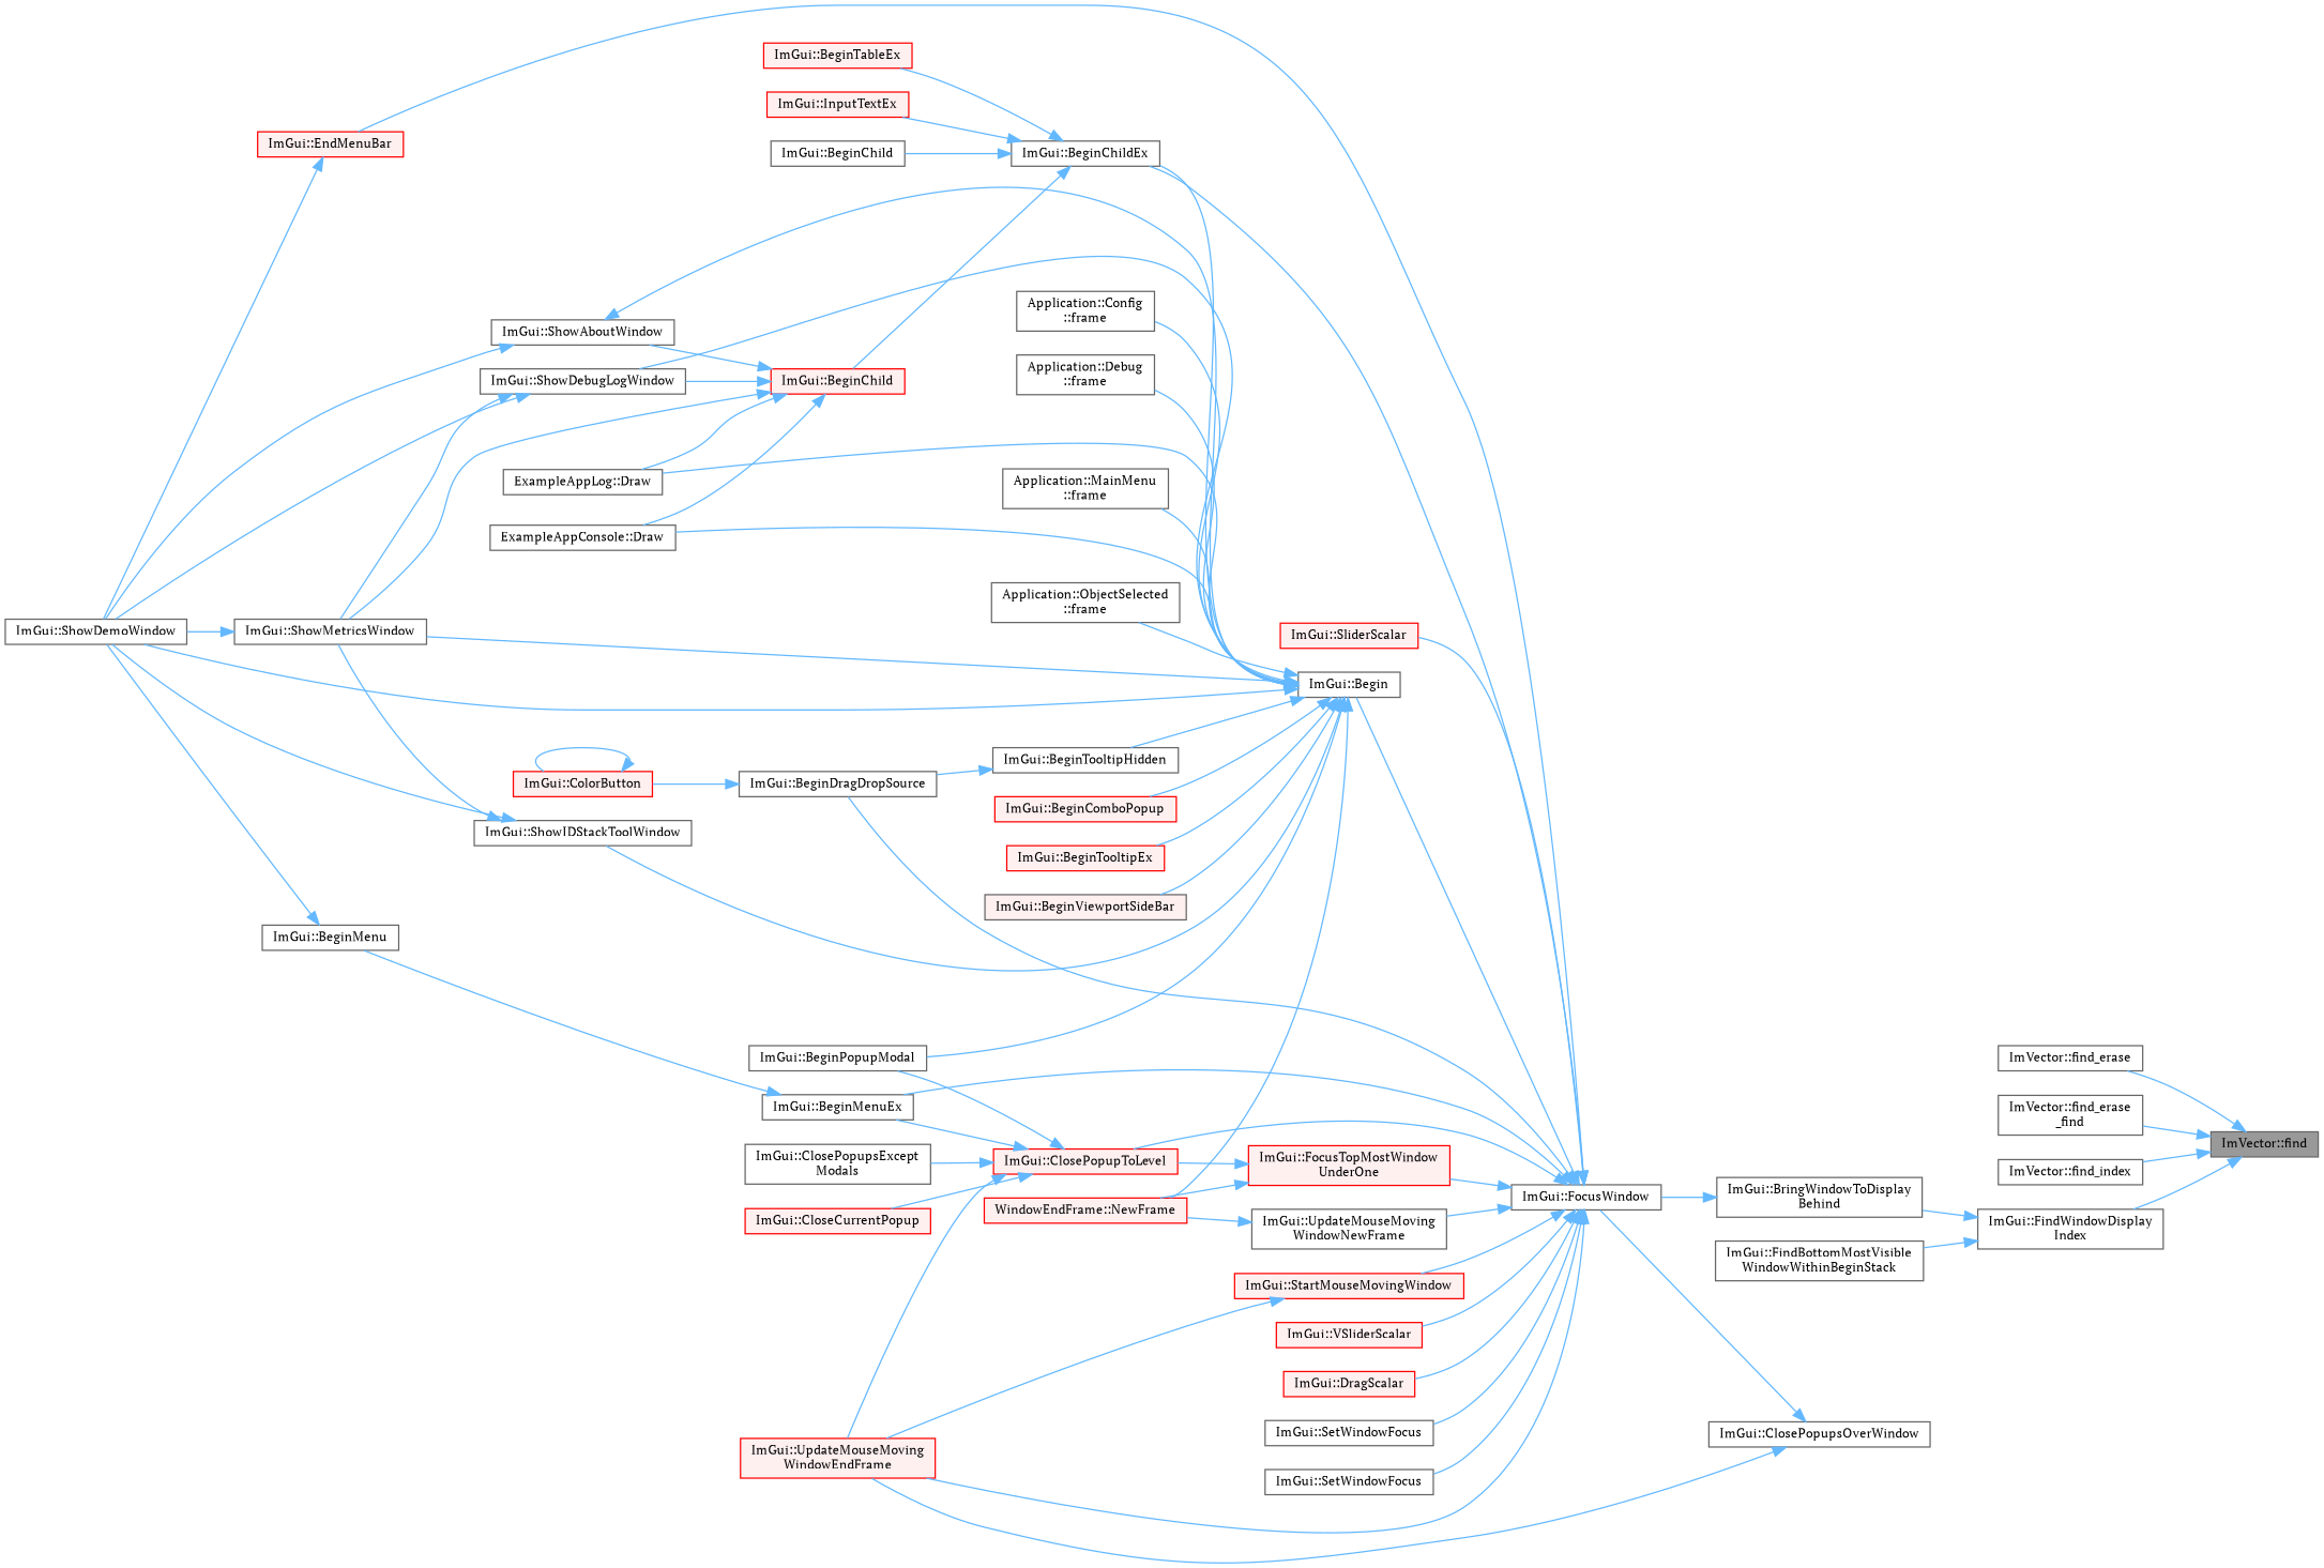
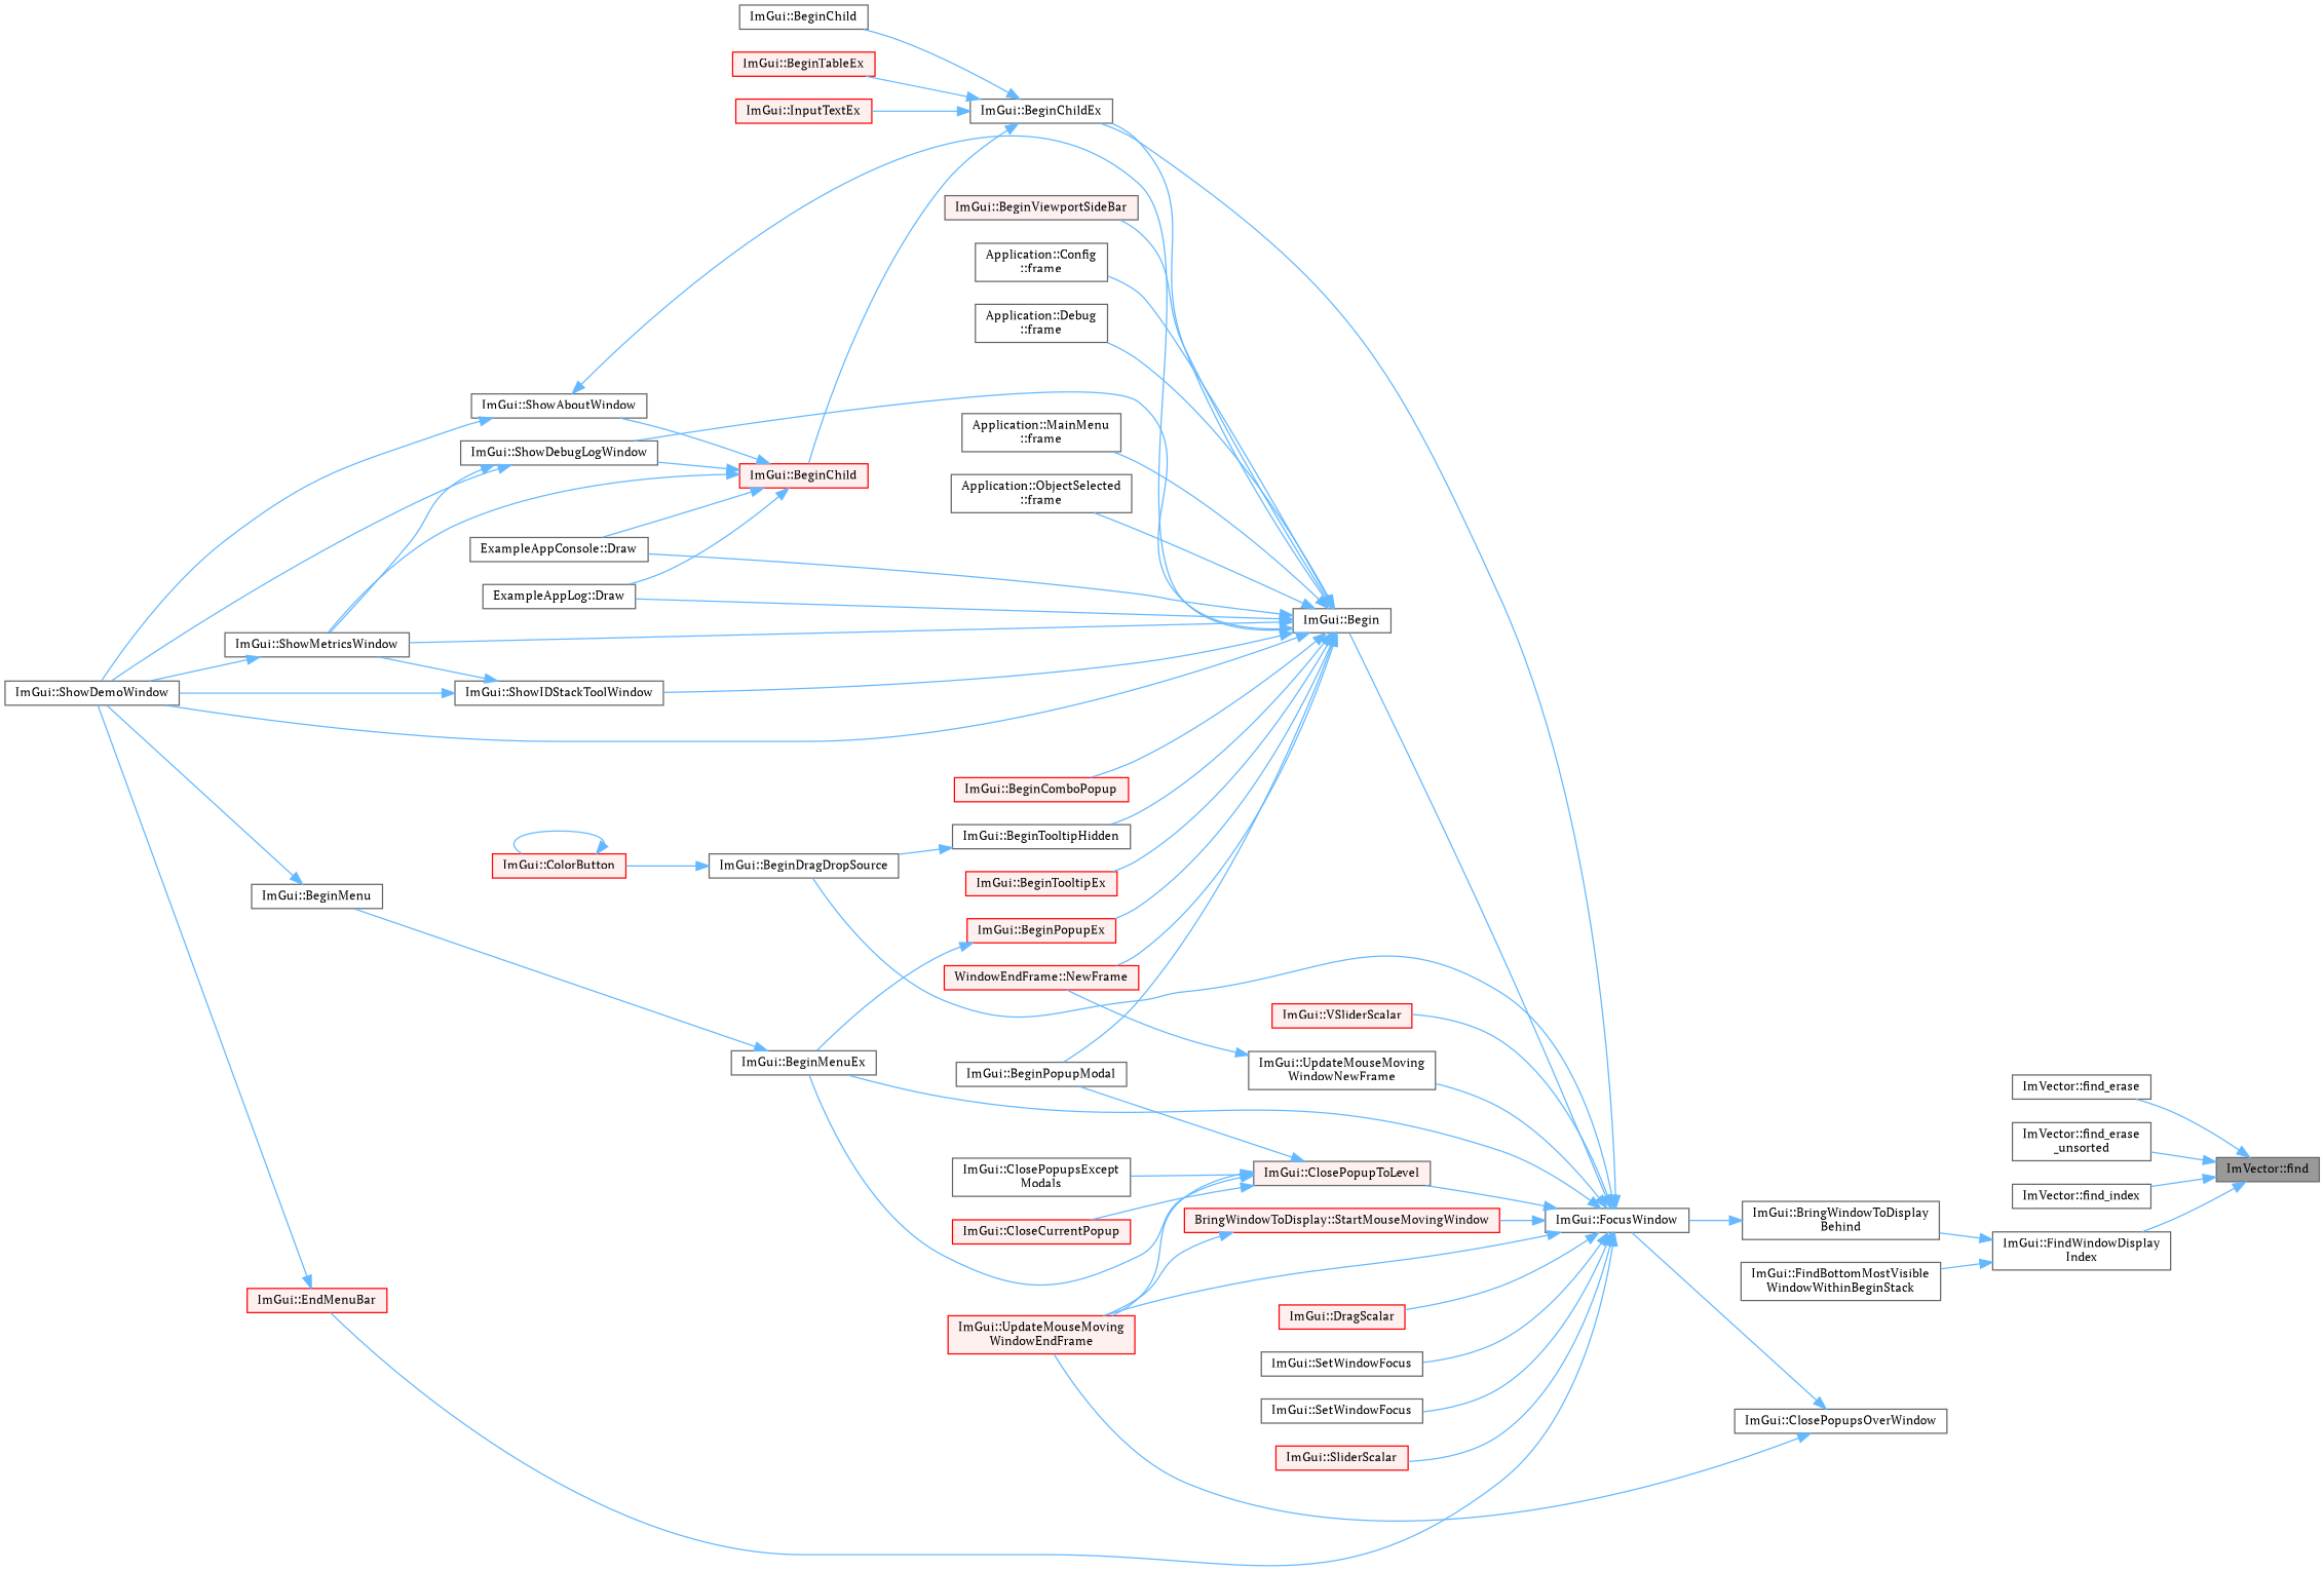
  digraph {
    fontname="PT Serif"
    rankdir=RL
    node [color=grey40 fillcolor=white fontname="PT Serif" fontsize=10 shape=box style=filled]
    edge [color=steelblue1 dir=back fontname="PT Serif" fontsize=10 labelfontname=Helvetica labelfontsize=10 style=solid]
    n1 [color=gray40 fillcolor=grey60 fontcolor=black height=0.2 label="ImVector::find" width=0.4]
    n2 [height=0.2 label="ImVector::find_erase" width=0.4]
-   n3 [height=0.2 label="ImVector::find_erase\l_find" width=0.4]
+   n3 [height=0.2 label="ImVector::find_erase\l_unsorted" width=0.4]
    n4 [height=0.2 label="ImVector::find_index" width=0.4]
    n5 [height=0.2 label="ImGui::FindWindowDisplay\lIndex" width=0.4]
    n6 [height=0.2 label="ImGui::BringWindowToDisplay\lBehind" width=0.4]
    n7 [height=0.2 label="ImGui::FindBottomMostVisible\lWindowWithinBeginStack" width=0.4]
    n8 [height=0.2 label="ImGui::FocusWindow" width=0.4]
    n9 [height=0.2 label="ImGui::Begin" width=0.4]
    n10 [height=0.2 label="ImGui::BeginChildEx" width=0.4]
    n11 [height=0.2 label="ImGui::BeginMenuEx" width=0.4]
    n12 [height=0.2 label="ImGui::BeginDragDropSource" width=0.4]
-   n13 [color=red fillcolor="#FFF0F0" height=0.2 label="ImGui::ClosePopupToLevel" width=0.4]
+   n13 [fillcolor="#FFF0F0" height=0.2 label="ImGui::ClosePopupToLevel" width=0.4]
    n14 [color=red fillcolor="#FFF0F0" height=0.2 label="ImGui::UpdateMouseMoving\lWindowEndFrame" width=0.4]
    n15 [color=red fillcolor="#FFF0F0" height=0.2 label="ImGui::DragScalar" width=0.4]
    n16 [color=red fillcolor="#FFF0F0" height=0.2 label="ImGui::EndMenuBar" width=0.4]
-   n17 [color=red fillcolor="#FFF0F0" height=0.2 label="ImGui::FocusTopMostWindow\lUnderOne" width=0.4]
    n18 [height=0.2 label="ImGui::SetWindowFocus" width=0.4]
    n19 [height=0.2 label="ImGui::SetWindowFocus" width=0.4]
    n20 [color=red fillcolor="#FFF0F0" height=0.2 label="ImGui::SliderScalar" width=0.4]
-   n21 [color=red fillcolor="#FFF0F0" height=0.2 label="ImGui::StartMouseMovingWindow" width=0.4]
+   n21 [color=red fillcolor="#FFF0F0" height=0.2 label="BringWindowToDisplay::StartMouseMovingWindow" width=0.4]
    n22 [height=0.2 label="ImGui::UpdateMouseMoving\lWindowNewFrame" width=0.4]
    n23 [color=red fillcolor="#FFF0F0" height=0.2 label="ImGui::VSliderScalar" width=0.4]
    n24 [height=0.2 label="ExampleAppConsole::Draw" width=0.4]
    n25 [height=0.2 label="ExampleAppLog::Draw" width=0.4]
    n26 [height=0.2 label="ImGui::ShowDemoWindow" width=0.4]
    n27 [height=0.2 label="ImGui::ShowDebugLogWindow" width=0.4]
    n28 [height=0.2 label="ImGui::ShowMetricsWindow" width=0.4]
    n29 [color=red fillcolor="#FFF0F0" height=0.2 label="ImGui::BeginComboPopup" width=0.4]
+   n30 [color=red fillcolor="#FFF0F0" height=0.2 label="ImGui::BeginPopupEx" width=0.4]
    n31 [height=0.2 label="ImGui::BeginPopupModal" width=0.4]
    n32 [color=red fillcolor="#FFF0F0" height=0.2 label="ImGui::BeginTooltipEx" width=0.4]
    n33 [height=0.2 label="ImGui::BeginTooltipHidden" width=0.4]
    n34 [fillcolor="#FFF0F0" height=0.2 label="ImGui::BeginViewportSideBar" width=0.4]
    n35 [height=0.2 label="Application::Config\l::frame" width=0.4]
    n36 [height=0.2 label="Application::Debug\l::frame" width=0.4]
    n37 [height=0.2 label="Application::MainMenu\l::frame" width=0.4]
    n38 [height=0.2 label="Application::ObjectSelected\l::frame" width=0.4]
    n39 [color=red fillcolor="#FFF0F0" height=0.2 label="WindowEndFrame::NewFrame" width=0.4]
    n40 [height=0.2 label="ImGui::ShowIDStackToolWindow" width=0.4]
    n41 [color=red fillcolor="#FFF0F0" height=0.2 label="ImGui::InputTextEx" width=0.4]
    n42 [color=red fillcolor="#FFF0F0" height=0.2 label="ImGui::BeginChild" width=0.4]
    n43 [height=0.2 label="ImGui::BeginChild" width=0.4]
    n44 [color=red fillcolor="#FFF0F0" height=0.2 label="ImGui::BeginTableEx" width=0.4]
    n45 [height=0.2 label="ImGui::BeginMenu" width=0.4]
    n46 [color=red fillcolor="#FFF0F0" height=0.2 label="ImGui::ColorButton" width=0.4]
    n47 [color=red fillcolor="#FFF0F0" height=0.2 label="ImGui::CloseCurrentPopup" width=0.4]
    n48 [height=0.2 label="ImGui::ClosePopupsExcept\lModals" width=0.4]
    n49 [height=0.2 label="ImGui::ShowAboutWindow" width=0.4]
    n50 [height=0.2 label="ImGui::ClosePopupsOverWindow" width=0.4]
    n1 -> n2
    n1 -> n3
    n1 -> n4
    n1 -> n5
    n5 -> n6
    n5 -> n7
    n6 -> n8
    n8 -> n9
    n8 -> n10
    n8 -> n11
    n8 -> n12
    n8 -> n13
    n8 -> n14
    n8 -> n15
    n8 -> n16
-   n8 -> n17
    n8 -> n18
    n8 -> n19
    n8 -> n20
    n8 -> n21
    n8 -> n22
    n8 -> n23
    n9 -> n10
    n9 -> n24
    n9 -> n25
    n9 -> n26
    n9 -> n27
    n9 -> n28
    n9 -> n29
+   n9 -> n30
    n9 -> n31
    n9 -> n32
    n9 -> n33
    n9 -> n34
    n9 -> n35
    n9 -> n36
    n9 -> n37
    n9 -> n38
    n9 -> n39
    n9 -> n40
    n10 -> n41
    n10 -> n42
    n10 -> n43
    n10 -> n44
    n11 -> n45
    n12 -> n46
    n13 -> n11
    n13 -> n14
    n13 -> n31
    n13 -> n47
    n13 -> n48
    n16 -> n26
-   n17 -> n13
-   n17 -> n39
    n21 -> n14
    n22 -> n39
    n27 -> n26
    n27 -> n28
    n28 -> n26
+   n30 -> n11
    n33 -> n12
    n40 -> n26
    n40 -> n28
    n42 -> n24
    n42 -> n25
    n42 -> n27
    n42 -> n28
    n42 -> n49
    n45 -> n26
    n46 -> n46
    n49 -> n9
    n49 -> n26
    n50 -> n8
    n50 -> n14
  }
